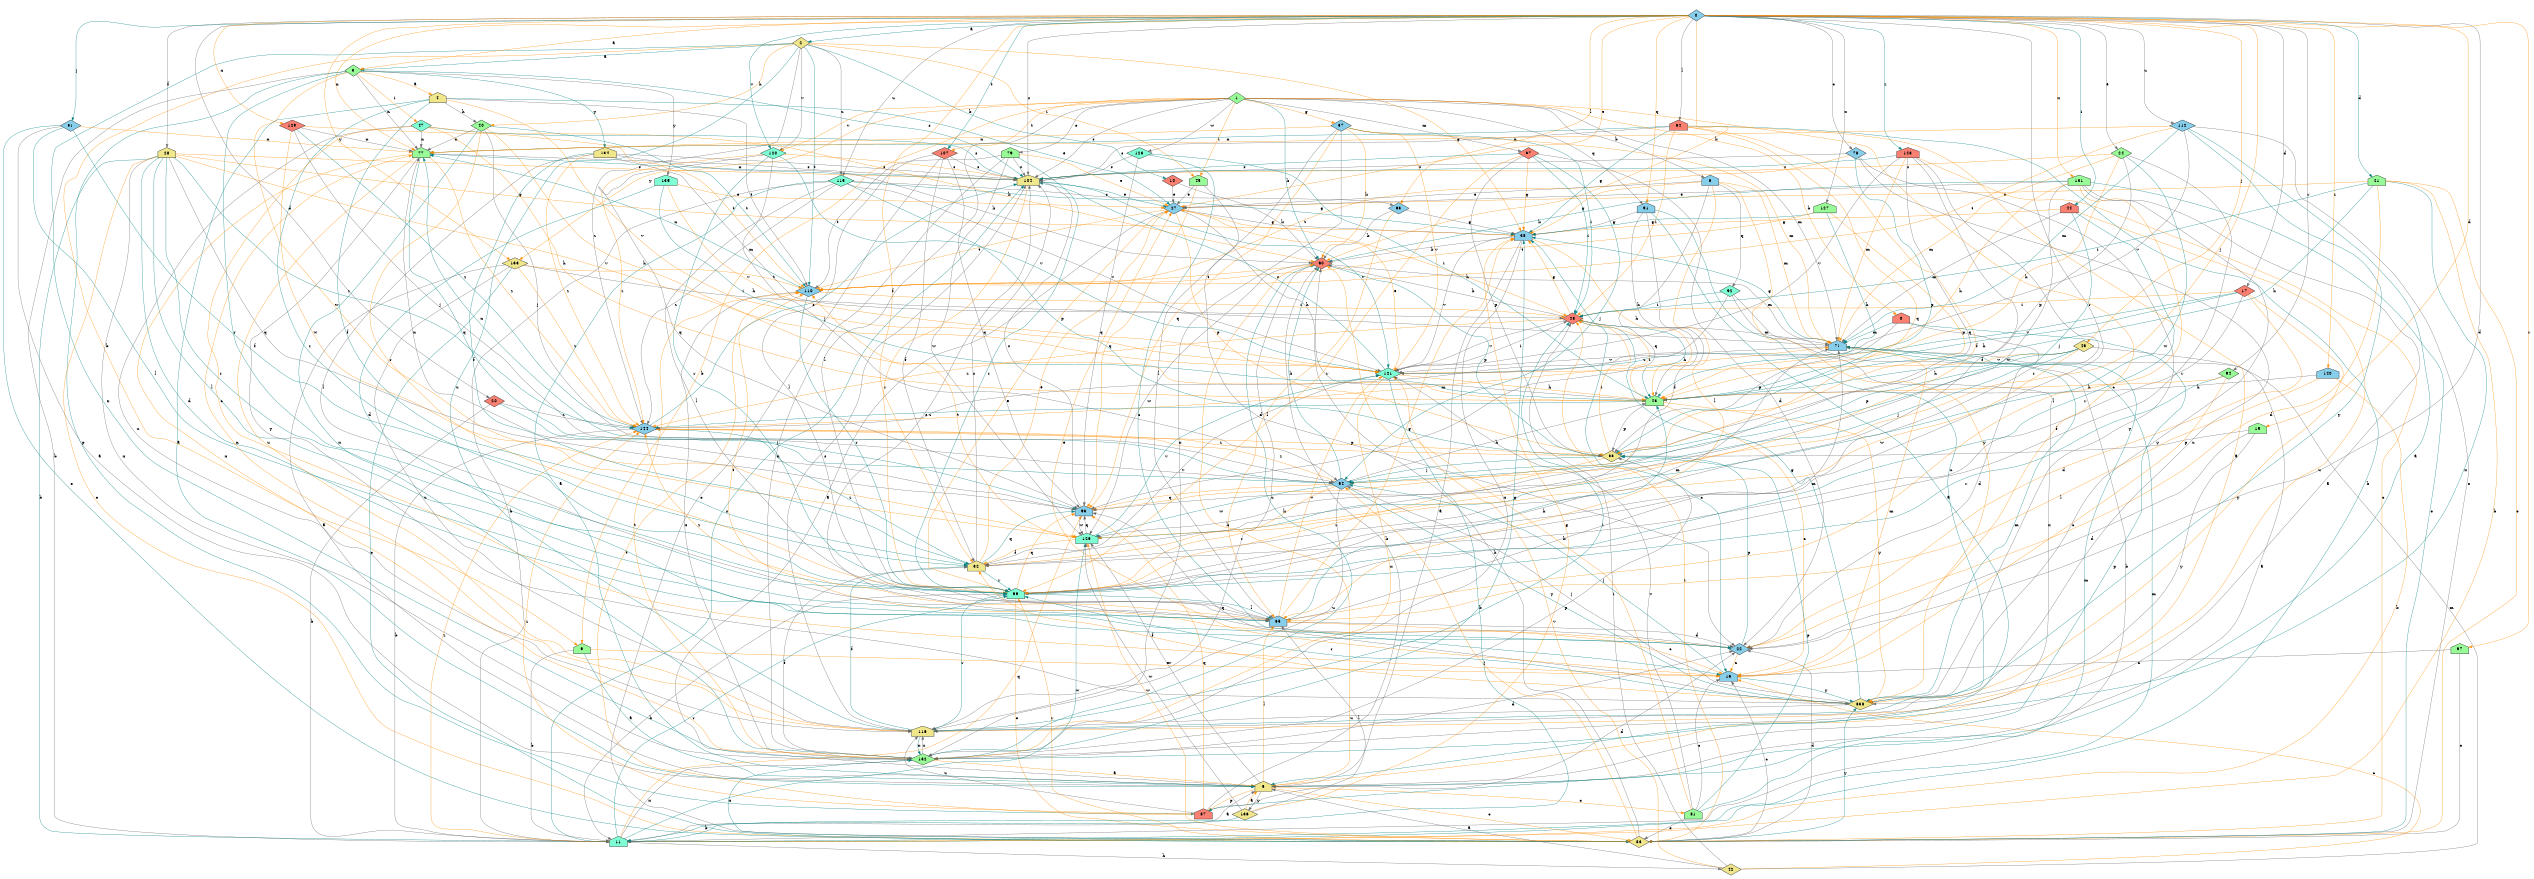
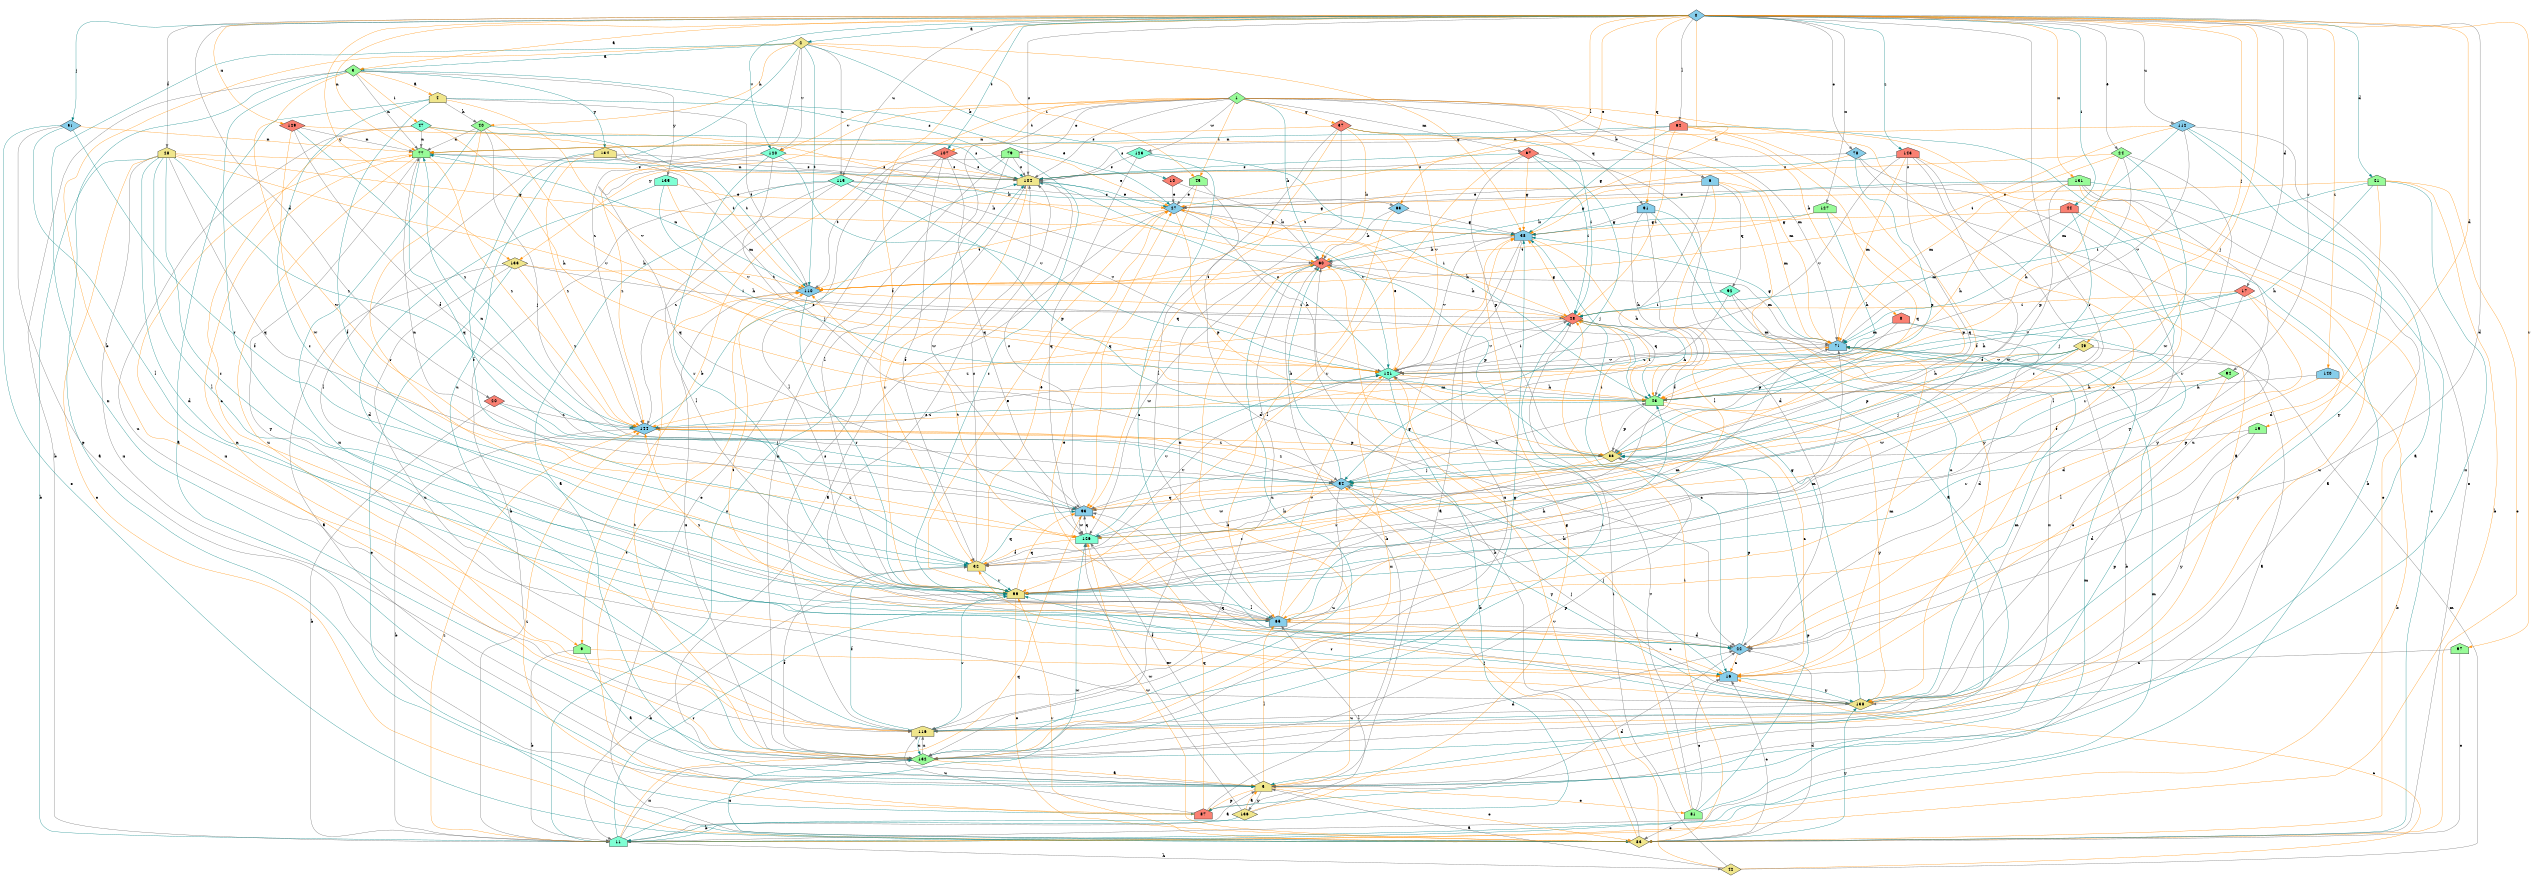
  strict digraph {
    node [fillcolor=skyblue shape=diamond style=filled]
    edge [color=gray40]
    2 [fillcolor=khaki]
    0
    3 [fillcolor=palegreen]
    17 [fillcolor=salmon]
    19 [fillcolor=palegreen shape=house]
    20 [fillcolor=salmon]
    21 [fillcolor=palegreen shape=house]
    22
    24 [fillcolor=palegreen]
    27
    28 [fillcolor=khaki shape=house]
    32 [fillcolor=khaki shape=house]
    44 [fillcolor=salmon shape=house]
    49 [fillcolor=khaki]
    51
    54
    60 [fillcolor=salmon]
    63
    64 [fillcolor=salmon shape=house]
    77 [fillcolor=palegreen shape=house]
    78
    91 [shape=house]
    94 [fillcolor=palegreen]
    97 [fillcolor=palegreen shape=house]
-   99 [fillcolor=aquamarine shape=house]
+   99 [fillcolor=khaki shape=house]
    104 [fillcolor=khaki shape=house]
    107 [fillcolor=salmon]
    112
    115 [fillcolor=aquamarine]
    120 [fillcolor=aquamarine]
    127 [fillcolor=palegreen shape=house]
    129 [fillcolor=salmon]
    131 [fillcolor=palegreen shape=house]
    133 [fillcolor=khaki]
    140 [shape=house]
    143 [fillcolor=salmon shape=house]
    9 [fillcolor=palegreen shape=house]
    45 [fillcolor=palegreen shape=house]
    10 [fillcolor=salmon]
    38 [shape=house]
    40 [fillcolor=palegreen]
    110
    116 [fillcolor=khaki shape=house]
    132 [fillcolor=palegreen]
    144
    4 [fillcolor=khaki shape=house]
    11 [fillcolor=aquamarine shape=house]
    47 [fillcolor=aquamarine]
    87 [fillcolor=salmon shape=house]
    126 [fillcolor=aquamarine shape=house]
    134 [fillcolor=khaki shape=house]
    135 [fillcolor=aquamarine shape=house]
    121 [fillcolor=aquamarine]
-   138 [fillcolor=khaki label=838]
+   138 [fillcolor=khaki]
    43 [fillcolor=palegreen shape=house]
    48 [fillcolor=salmon]
    88 [fillcolor=khaki]
    83 [fillcolor=khaki]
    16 [shape=house]
    71 [shape=house]
    5 [fillcolor=khaki shape=house]
    65 [shape=house]
    93 [shape=house]
    1 [fillcolor=palegreen]
    6 [shape=house]
    8 [fillcolor=salmon shape=house]
-   37
+   37 [fillcolor=salmon]
    67 [fillcolor=salmon]
    79 [fillcolor=palegreen shape=house]
    123 [fillcolor=aquamarine]
    92 [fillcolor=aquamarine]
    42 [fillcolor=khaki]
    81 [fillcolor=palegreen shape=house]
    136 [fillcolor=khaki]
    2 -> 3 [color=teal label=a]
    2 -> 115 [label=u]
    2 -> 120 [label=v]
    2 -> 9 [color=darkorange label=b]
    2 -> 45 [color=darkorange label=i]
    2 -> 10 [color=teal label=b]
    2 -> 38 [color=darkorange label=g]
    2 -> 40 [color=darkorange label=h]
    2 -> 110 [color=teal label=t]
    2 -> 116 [color=teal label=u]
    2 -> 132 [color=teal label=x]
    2 -> 144 [label=z]
    0 -> 2 [color=teal label=a]
    0 -> 3 [color=darkorange label=a]
    0 -> 17 [label=d]
    0 -> 19 [color=darkorange label=d]
    0 -> 20 [label=d]
    0 -> 21 [color=teal label=d]
    0 -> 22 [label=d]
    0 -> 24 [label=e]
    0 -> 27 [color=darkorange label=e]
    0 -> 28 [label=f]
    0 -> 32 [color=darkorange label=f]
    0 -> 44 [color=teal label=i]
    0 -> 49 [color=darkorange label=j]
    0 -> 51 [color=teal label=j]
    0 -> 54 [color=darkorange label=j]
    0 -> 60 [color=darkorange label=k]
    0 -> 63 [color=darkorange label=l]
    0 -> 64 [label=l]
    0 -> 77 [color=darkorange label=n]
    0 -> 78 [label=o]
    0 -> 91 [color=darkorange label=q]
    0 -> 94 [label=r]
    0 -> 97 [color=darkorange label=r]
    0 -> 99 [label=r]
    0 -> 104 [label=s]
    0 -> 107 [color=teal label=t]
    0 -> 112 [label=u]
    0 -> 115 [label=u]
    0 -> 120 [color=teal label=v]
    0 -> 127 [label=x]
    0 -> 129 [color=darkorange label=x]
    0 -> 131 [color=darkorange label=x]
    0 -> 133 [color=darkorange label=y]
    0 -> 140 [color=darkorange label=z]
    0 -> 143 [color=teal label=z]
    3 -> 77 [label=n]
    3 -> 99 [color=teal label=r]
    3 -> 104 [color=teal label=s]
    3 -> 4 [color=darkorange label=a]
    3 -> 11 [label=b]
    3 -> 47 [color=darkorange label=i]
    3 -> 87 [color=teal label=p]
    3 -> 126 [color=darkorange label=w]
    3 -> 134 [color=teal label=y]
    3 -> 135 [label=y]
    17 -> 22 [color=darkorange label=d]
    17 -> 32 [label=f]
    17 -> 121 [color=teal label=v]
    17 -> 138 [color=darkorange label=y]
    17 -> 43 [color=teal label=h]
    17 -> 48 [color=darkorange label=i]
    19 -> 22 [label=d]
    19 -> 138 [label=y]
    19 -> 88 [label=p]
    20 -> 54 [color=teal label=j]
    20 -> 144 [label=z]
    20 -> 11 [label=b]
    21 -> 22 [color=darkorange label=d]
    21 -> 27 [color=darkorange label=e]
    21 -> 132 [color=teal label=x]
    21 -> 11 [color=darkorange label=b]
    21 -> 43 [color=teal label=h]
    21 -> 48 [color=teal label=i]
    21 -> 83 [color=darkorange label=o]
    22 -> 104 [label=s]
    22 -> 110 [color=darkorange label=t]
    22 -> 88 [color=teal label=p]
    22 -> 16 [color=darkorange label=c]
    24 -> 99 [label=r]
    24 -> 104 [color=darkorange label=s]
    24 -> 126 [color=teal label=w]
    24 -> 43 [color=darkorange label=h]
    24 -> 88 [label=p]
    24 -> 71 [color=darkorange label=m]
    27 -> 38 [label=g]
    27 -> 110 [color=darkorange label=t]
    27 -> 43 [label=h]
    27 -> 48 [color=darkorange label=i]
    27 -> 88 [color=darkorange label=p]
    27 -> 5 [label=a]
    28 -> 22 [color=teal label=d]
    28 -> 99 [color=teal label=r]
    28 -> 104 [color=darkorange label=s]
    28 -> 38 [color=darkorange label=g]
    28 -> 132 [label=x]
    28 -> 144 [color=teal label=z]
    28 -> 11 [color=teal label=b]
    28 -> 121 [color=darkorange label=v]
    28 -> 83 [color=darkorange label=o]
    28 -> 65 [color=teal label=l]
    28 -> 93 [label=q]
    32 -> 27 [color=darkorange label=e]
    32 -> 99 [color=teal label=r]
    32 -> 104 [label=s]
    32 -> 144 [color=teal label=z]
    32 -> 121 [label=v]
    32 -> 93 [color=teal label=q]
    44 -> 54 [color=teal label=j]
    44 -> 99 [color=teal label=r]
    44 -> 38 [color=darkorange label=g]
    44 -> 116 [color=darkorange label=u]
    44 -> 71 [label=m]
    49 -> 54 [color=teal label=j]
    49 -> 126 [color=darkorange label=w]
    49 -> 121 [color=darkorange label=v]
    49 -> 43 [color=teal label=h]
    49 -> 88 [color=teal label=p]
    49 -> 5 [label=a]
    51 -> 32 [color=teal label=f]
    51 -> 77 [color=darkorange label=n]
    51 -> 83 [color=teal label=o]
    51 -> 5 [label=a]
    51 -> 65 [color=teal label=l]
    54 -> 60 [color=teal label=k]
    54 -> 77 [color=teal label=n]
    54 -> 99 [color=darkorange label=r]
    54 -> 116 [label=u]
    54 -> 144 [color=darkorange label=z]
    54 -> 126 [color=teal label=w]
    54 -> 138 [color=teal label=y]
    54 -> 43 [label=h]
    54 -> 93 [color=darkorange label=q]
    60 -> 110 [color=darkorange label=t]
    60 -> 116 [label=u]
    60 -> 126 [label=w]
    60 -> 88 [color=teal label=p]
    60 -> 71 [label=m]
    63 -> 60 [label=k]
    63 -> 38 [label=g]
    63 -> 65 [color=darkorange label=l]
    64 -> 32 [color=darkorange label=f]
    64 -> 77 [color=teal label=n]
    64 -> 104 [label=s]
    64 -> 38 [color=teal label=g]
    64 -> 11 [color=teal label=b]
    64 -> 48 [color=darkorange label=i]
    64 -> 5 [color=darkorange label=a]
    64 -> 93 [color=darkorange label=q]
    77 -> 104 [label=s]
    77 -> 116 [color=darkorange label=u]
    77 -> 132 [color=darkorange label=x]
    77 -> 144 [color=darkorange label=z]
    77 -> 138 [label=y]
    77 -> 93 [color=teal label=q]
    78 -> 104 [label=s]
    78 -> 110 [color=darkorange label=t]
    78 -> 116 [label=u]
    78 -> 138 [label=y]
    78 -> 88 [color=teal label=p]
    91 -> 32 [label=f]
    91 -> 38 [label=g]
    91 -> 116 [color=teal label=u]
    91 -> 43 [label=h]
    91 -> 5 [color=teal label=a]
    94 -> 99 [color=teal label=r]
    94 -> 43 [color=darkorange label=h]
    94 -> 16 [color=darkorange label=c]
    97 -> 83 [label=o]
    97 -> 16 [label=c]
    99 -> 27 [color=darkorange label=e]
    99 -> 11 [label=b]
    99 -> 83 [color=darkorange label=o]
    99 -> 71 [label=m]
    99 -> 65 [color=teal label=l]
    99 -> 93 [color=darkorange label=q]
    104 -> 27 [color=teal label=e]
    104 -> 77 [color=teal label=n]
    104 -> 99 [color=darkorange label=r]
    104 -> 121 [color=teal label=v]
    107 -> 32 [label=f]
    107 -> 104 [label=s]
    107 -> 83 [label=o]
    107 -> 65 [label=l]
    107 -> 93 [label=q]
    112 -> 77 [color=darkorange label=n]
    112 -> 110 [color=darkorange label=t]
    112 -> 121 [label=v]
    112 -> 138 [color=teal label=y]
    112 -> 83 [label=o]
    112 -> 71 [color=teal label=m]
    112 -> 5 [color=teal label=a]
    115 -> 63 [label=s]
    115 -> 38 [color=teal label=g]
    115 -> 144 [label=z]
    115 -> 11 [label=b]
    115 -> 121 [label=v]
    115 -> 88 [color=teal label=p]
    115 -> 5 [color=teal label=a]
    115 -> 65 [label=l]
    120 -> 54 [label=j]
    120 -> 99 [color=teal label=r]
    120 -> 104 [color=darkorange label=s]
    120 -> 144 [color=darkorange label=z]
    120 -> 121 [color=teal label=v]
    120 -> 93 [label=q]
    127 -> 38 [color=teal label=g]
    127 -> 110 [color=darkorange label=t]
    127 -> 43 [color=teal label=h]
    127 -> 88 [color=darkorange label=p]
-   129 -> 54 [label=j]
+   129 -> 54 [label=f]
    129 -> 60 [color=darkorange label=k]
    129 -> 77 [label=n]
    129 -> 144 [color=teal label=z]
    129 -> 126 [color=darkorange label=w]
    131 -> 27 [label=e]
    131 -> 60 [color=teal label=k]
    131 -> 126 [label=w]
    131 -> 138 [label=y]
    131 -> 43 [color=darkorange label=h]
    131 -> 83 [color=teal label=o]
    131 -> 5 [label=a]
    131 -> 65 [color=darkorange label=l]
    133 -> 110 [color=darkorange label=t]
    133 -> 116 [label=u]
    133 -> 144 [color=darkorange label=z]
    133 -> 48 [label=i]
    133 -> 83 [color=teal label=o]
    133 -> 5 [label=a]
    140 -> 11 [color=darkorange label=b]
    140 -> 43 [label=h]
    140 -> 65 [color=darkorange label=l]
    143 -> 32 [label=f]
    143 -> 99 [label=r]
    143 -> 104 [color=teal label=s]
    143 -> 121 [label=v]
    143 -> 83 [color=darkorange label=o]
    143 -> 71 [color=darkorange label=m]
    143 -> 93 [label=q]
    9 -> 11 [label=b]
    9 -> 16 [color=darkorange label=c]
    9 -> 5 [color=teal label=a]
    45 -> 22 [label=d]
    45 -> 27 [label=e]
    45 -> 93 [color=darkorange label=q]
    10 -> 27 [label=e]
    10 -> 60 [label=k]
    38 -> 60 [label=k]
    38 -> 132 [label=x]
    38 -> 121 [label=v]
    38 -> 43 [color=darkorange label=h]
    38 -> 5 [label=a]
    40 -> 54 [label=j]
    40 -> 77 [label=n]
    40 -> 99 [color=darkorange label=r]
    40 -> 110 [color=teal label=t]
    40 -> 132 [color=teal label=x]
    40 -> 43 [color=darkorange label=h]
    110 -> 77 [color=teal label=n]
    110 -> 99 [color=teal label=r]
    110 -> 132 [label=x]
    110 -> 48 [color=darkorange label=i]
    116 -> 32 [color=teal label=f]
    116 -> 77 [color=darkorange label=n]
    116 -> 99 [color=teal label=r]
    116 -> 104 [label=s]
    116 -> 132 [color=teal label=x]
    116 -> 48 [color=teal label=i]
    132 -> 22 [label=d]
    132 -> 32 [label=f]
    132 -> 60 [color=teal label=k]
    132 -> 38 [color=teal label=g]
    132 -> 110 [color=darkorange label=t]
    132 -> 116 [label=u]
    132 -> 88 [label=p]
    132 -> 5 [color=darkorange label=a]
    144 -> 104 [color=teal label=s]
    144 -> 11 [label=b]
    144 -> 88 [color=darkorange label=p]
    144 -> 71 [color=darkorange label=m]
    4 -> 27 [color=teal label=e]
    4 -> 32 [color=teal label=f]
    4 -> 99 [color=teal label=r]
    4 -> 40 [label=h]
    4 -> 110 [label=t]
    4 -> 121 [color=darkorange label=v]
    4 -> 5 [color=teal label=a]
    11 -> 99 [color=teal label=r]
    11 -> 104 [color=teal label=s]
    11 -> 132 [label=x]
    11 -> 144 [color=darkorange label=z]
    11 -> 126 [color=teal label=w]
    11 -> 71 [color=teal label=m]
    11 -> 5 [label=a]
    11 -> 93 [color=darkorange label=q]
    11 -> 42 [label=h]
    47 -> 77 [label=n]
    47 -> 104 [color=teal label=s]
    47 -> 110 [color=darkorange label=t]
    47 -> 116 [label=u]
    47 -> 43 [color=darkorange label=h]
    47 -> 16 [color=darkorange label=c]
    87 -> 22 [label=d]
    87 -> 60 [label=k]
    87 -> 110 [color=darkorange label=t]
    87 -> 116 [label=u]
    87 -> 144 [color=darkorange label=z]
    87 -> 93 [color=darkorange label=q]
    126 -> 32 [color=darkorange label=f]
    126 -> 110 [color=darkorange label=t]
    126 -> 121 [color=teal label=v]
    126 -> 93 [label=q]
    134 -> 32 [color=teal label=f]
    134 -> 60 [label=k]
    134 -> 104 [label=s]
    134 -> 144 [color=darkorange label=z]
    134 -> 71 [label=m]
    134 -> 65 [label=l]
    135 -> 22 [color=teal label=d]
    135 -> 27 [color=darkorange label=e]
    135 -> 121 [color=darkorange label=v]
    135 -> 43 [color=teal label=h]
    121 -> 27 [color=darkorange label=e]
    121 -> 104 [color=teal label=s]
    121 -> 132 [color=darkorange label=x]
    121 -> 11 [color=teal label=b]
    121 -> 43 [color=darkorange label=h]
    121 -> 48 [label=i]
    138 -> 32 [color=darkorange label=f]
    138 -> 54 [label=j]
    138 -> 99 [color=teal label=r]
    138 -> 38 [color=teal label=g]
    138 -> 116 [label=u]
    138 -> 71 [color=teal label=m]
    138 -> 93 [label=q]
    43 -> 144 [color=teal label=z]
    43 -> 138 [color=darkorange label=y]
    43 -> 48 [color=darkorange label=i]
    43 -> 88 [label=p]
    43 -> 16 [color=darkorange label=c]
    48 -> 60 [label=k]
    48 -> 38 [color=darkorange label=g]
    48 -> 144 [color=darkorange label=z]
    48 -> 121 [label=v]
    48 -> 43 [color=teal label=h]
    48 -> 16 [color=teal label=c]
    48 -> 71 [label=m]
    88 -> 54 [color=teal label=j]
    88 -> 99 [color=darkorange label=r]
    88 -> 144 [color=darkorange label=z]
    88 -> 48 [color=darkorange label=i]
    83 -> 22 [label=d]
    83 -> 54 [color=darkorange label=j]
    83 -> 60 [label=k]
    83 -> 99 [color=darkorange label=r]
    83 -> 132 [color=teal label=x]
    83 -> 126 [color=darkorange label=w]
    83 -> 138 [color=teal label=y]
    83 -> 48 [color=darkorange label=i]
    83 -> 16 [label=c]
    16 -> 27 [color=darkorange label=e]
    16 -> 54 [color=teal label=j]
    16 -> 138 [color=teal label=y]
    16 -> 71 [color=darkorange label=m]
    71 -> 38 [color=teal label=g]
    71 -> 121 [label=v]
    5 -> 60 [color=darkorange label=k]
    5 -> 87 [color=darkorange label=p]
    5 -> 126 [label=w]
    5 -> 83 [color=darkorange label=o]
    5 -> 65 [color=darkorange label=l]
    5 -> 81 [color=darkorange label=o]
    5 -> 136 [label=y]
    65 -> 22 [label=d]
    65 -> 38 [color=darkorange label=g]
    65 -> 144 [color=darkorange label=z]
    65 -> 121 [color=darkorange label=v]
    65 -> 43 [color=teal label=h]
    65 -> 16 [color=darkorange label=c]
    65 -> 71 [label=m]
    93 -> 77 [label=n]
    93 -> 104 [label=s]
    93 -> 126 [label=w]
    1 -> 60 [color=teal label=k]
    1 -> 91 [label=q]
    1 -> 104 [label=s]
    1 -> 107 [color=darkorange label=t]
    1 -> 120 [color=darkorange label=v]
    1 -> 133 [color=darkorange label=y]
    1 -> 9 [color=darkorange label=b]
    1 -> 45 [color=darkorange label=i]
    1 -> 16 [color=darkorange label=c]
    1 -> 71 [label=m]
    1 -> 65 [label=l]
    1 -> 6 [label=b]
    1 -> 8 [color=darkorange label=b]
    1 -> 37 [color=darkorange label=g]
    1 -> 67 [label=m]
    1 -> 79 [label=o]
    1 -> 123 [label=w]
    6 -> 27 [label=e]
    6 -> 38 [color=darkorange label=g]
    6 -> 138 [color=darkorange label=y]
    6 -> 71 [color=darkorange label=m]
    6 -> 65 [color=darkorange label=l]
    6 -> 93 [label=q]
    6 -> 92 [label=q]
    8 -> 22 [label=d]
    8 -> 87 [color=teal label=p]
    8 -> 88 [label=p]
    8 -> 71 [color=teal label=m]
    37 -> 60 [color=darkorange label=k]
    37 -> 77 [color=darkorange label=n]
    37 -> 132 [label=x]
    37 -> 121 [color=darkorange label=v]
    37 -> 48 [color=teal label=i]
    37 -> 71 [color=darkorange label=m]
    37 -> 65 [label=l]
    37 -> 93 [color=darkorange label=q]
    67 -> 22 [label=d]
    67 -> 54 [color=teal label=j]
    67 -> 99 [color=darkorange label=r]
    67 -> 104 [color=teal label=s]
    67 -> 38 [color=darkorange label=g]
    67 -> 48 [color=teal label=i]
    67 -> 88 [label=p]
    79 -> 27 [color=darkorange label=e]
    79 -> 99 [color=teal label=r]
    79 -> 104 [label=s]
    79 -> 110 [label=t]
    79 -> 132 [label=x]
    79 -> 126 [label=w]
    123 -> 104 [label=s]
    123 -> 43 [color=teal label=h]
    123 -> 16 [color=teal label=c]
-   123 -> 93 [label=q]
+   123 -> 126 [label=q]
    92 -> 132 [label=x]
    92 -> 144 [label=z]
    92 -> 11 [label=b]
    92 -> 48 [color=teal label=i]
    42 -> 121 [color=darkorange label=v]
    42 -> 48 [label=i]
    42 -> 16 [color=darkorange label=c]
    42 -> 71 [label=m]
    42 -> 5 [label=a]
    81 -> 60 [color=darkorange label=k]
    81 -> 121 [label=v]
    81 -> 88 [color=teal label=p]
    81 -> 83 [label=o]
    81 -> 16 [label=c]
    81 -> 71 [color=teal label=m]
    136 -> 38 [color=darkorange label=g]
    136 -> 11 [color=teal label=b]
    136 -> 126 [label=w]
    136 -> 5 [color=darkorange label=a]
    136 -> 65 [label=l]
  }
